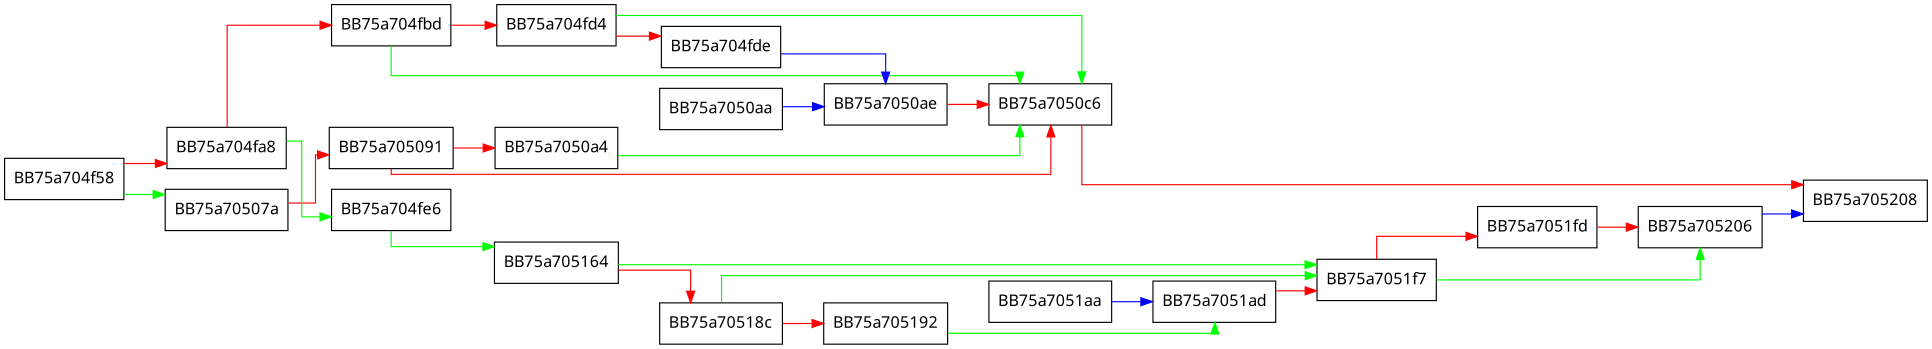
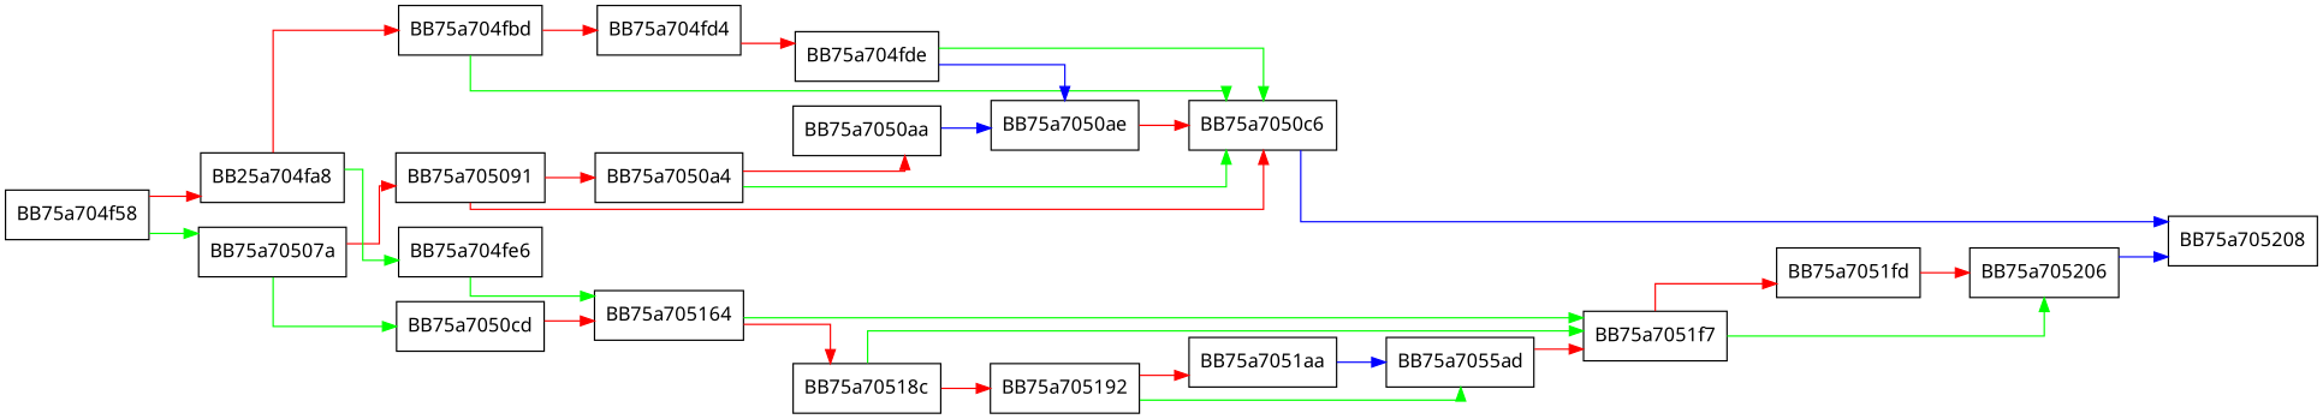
  digraph {
    fontname="Noto Sans"
    rankdir=LR
    splines=ortho
    node [fontname="Noto Sans" shape=box]
    edge [color=red fontname="Noto Sans"]
    BB75a704f58
    BB75a70507a
-   BB75a704fa8
+   BB75a704fa8 [label=BB25a704fa8]
+   BB75a7050cd
    BB75a705091
    BB75a704fe6
    BB75a704fbd
    BB75a705164
    BB75a7050c6
    BB75a7050a4
    BB75a704fd4
    BB75a7051f7
    BB75a70518c
    BB75a705208
    BB75a704fde
    BB75a7050ae
    BB75a705206
    BB75a7051fd
    BB75a705192
    BB75a7050aa
-   BB75a7051ad
+   BB75a7051ad [label=BB75a7055ad]
    BB75a7051aa
    BB75a704f58 -> BB75a70507a [color=green]
    BB75a704f58 -> BB75a704fa8
+   BB75a70507a -> BB75a7050cd [color=green]
    BB75a70507a -> BB75a705091
    BB75a704fa8 -> BB75a704fe6 [color=green]
    BB75a704fa8 -> BB75a704fbd
+   BB75a7050cd -> BB75a705164
    BB75a705091 -> BB75a7050c6
    BB75a705091 -> BB75a7050a4
    BB75a704fe6 -> BB75a705164 [color=green]
    BB75a704fbd -> BB75a7050c6 [color=green]
    BB75a704fbd -> BB75a704fd4
    BB75a705164 -> BB75a7051f7 [color=green]
    BB75a705164 -> BB75a70518c
-   BB75a7050c6 -> BB75a705208
+   BB75a7050c6 -> BB75a705208 [color=blue]
    BB75a7050a4 -> BB75a7050c6 [color=green]
-   BB75a704fd4 -> BB75a7050c6 [color=green]
+   BB75a7050a4 -> BB75a7050aa
+   BB75a704fde -> BB75a7050c6 [color=green]
    BB75a704fd4 -> BB75a704fde
    BB75a7051f7 -> BB75a705206 [color=green]
    BB75a7051f7 -> BB75a7051fd
    BB75a70518c -> BB75a7051f7 [color=green]
    BB75a70518c -> BB75a705192
    BB75a704fde -> BB75a7050ae [color=blue]
    BB75a7050ae -> BB75a7050c6
    BB75a705206 -> BB75a705208 [color=blue]
    BB75a7051fd -> BB75a705206
    BB75a705192 -> BB75a7051ad [color=green]
+   BB75a705192 -> BB75a7051aa
    BB75a7050aa -> BB75a7050ae [color=blue]
    BB75a7051ad -> BB75a7051f7
    BB75a7051aa -> BB75a7051ad [color=blue]
  }
